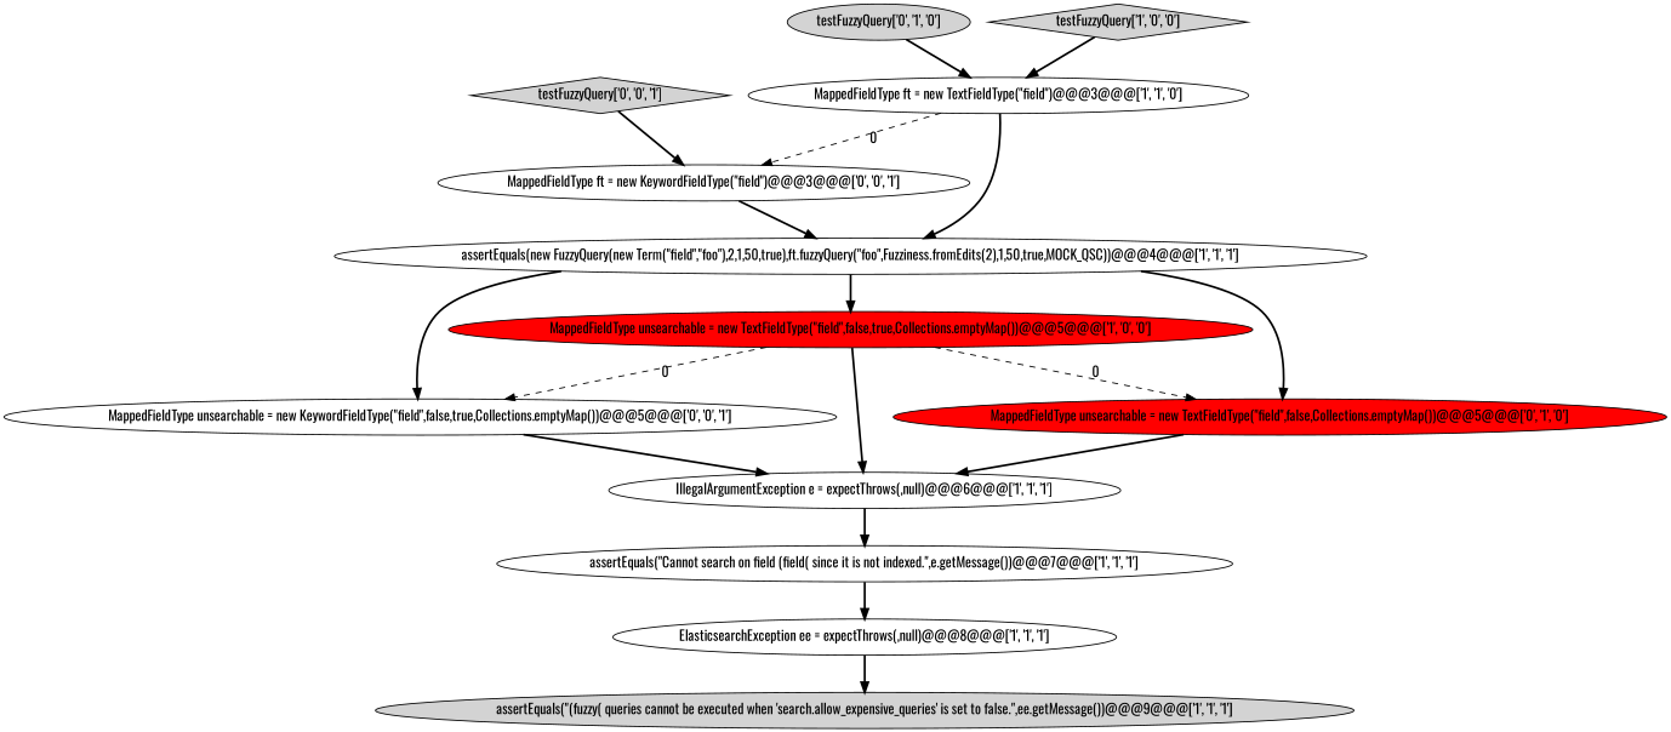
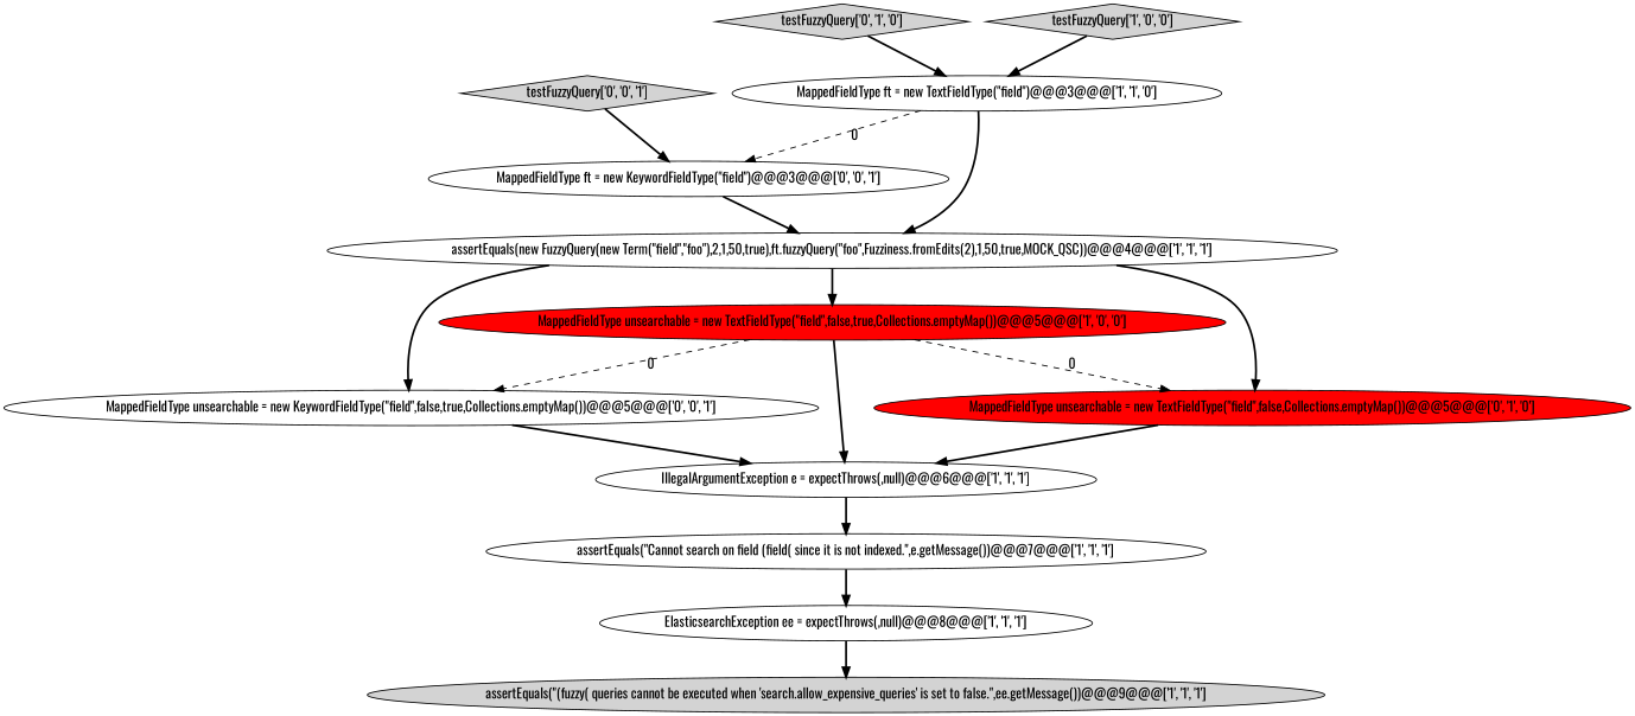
  digraph {
    fontname=Oswald
    node [fillcolor=white shape=ellipse style=filled fontname=Oswald]
    edge [style=bold fontname=Oswald]
    n1 [label="MappedFieldType unsearchable = new KeywordFieldType(\"field\",false,true,Collections.emptyMap())@@@5@@@['0', '0', '1']"]
    n2 [label="IllegalArgumentException e = expectThrows(,null)@@@6@@@['1', '1', '1']"]
    n3 [fillcolor=lightgray label="testFuzzyQuery['0', '0', '1']" shape=diamond]
    n4 [label="MappedFieldType ft = new KeywordFieldType(\"field\")@@@3@@@['0', '0', '1']"]
    n5 [fillcolor=lightgray label="assertEquals(\"(fuzzy( queries cannot be executed when 'search.allow_expensive_queries' is set to false.\",ee.getMessage())@@@9@@@['1', '1', '1']"]
    n6 [label="assertEquals(\"Cannot search on field (field( since it is not indexed.\",e.getMessage())@@@7@@@['1', '1', '1']"]
    n7 [fillcolor=red label="MappedFieldType unsearchable = new TextFieldType(\"field\",false,true,Collections.emptyMap())@@@5@@@['1', '0', '0']"]
    n8 [fillcolor=red label="MappedFieldType unsearchable = new TextFieldType(\"field\",false,Collections.emptyMap())@@@5@@@['0', '1', '0']"]
-   n9 [fillcolor=lightgray label="testFuzzyQuery['0', '1', '0']"]
+   n9 [fillcolor=lightgray label="testFuzzyQuery['0', '1', '0']" shape=diamond]
    n10 [label="MappedFieldType ft = new TextFieldType(\"field\")@@@3@@@['1', '1', '0']"]
    n11 [label="assertEquals(new FuzzyQuery(new Term(\"field\",\"foo\"),2,1,50,true),ft.fuzzyQuery(\"foo\",Fuzziness.fromEdits(2),1,50,true,MOCK_QSC))@@@4@@@['1', '1', '1']"]
    n12 [label="ElasticsearchException ee = expectThrows(,null)@@@8@@@['1', '1', '1']"]
    n13 [fillcolor=lightgray label="testFuzzyQuery['1', '0', '0']" shape=diamond]
    n1 -> n2
    n2 -> n6
    n3 -> n4
    n4 -> n11
    n6 -> n12
    n7 -> n1 [label=0 style=dashed]
    n7 -> n2
    n7 -> n8 [label=0 style=dashed]
    n8 -> n2
    n9 -> n10
    n10 -> n4 [label=0 style=dashed]
    n10 -> n11
    n11 -> n1
    n11 -> n7
    n11 -> n8
    n12 -> n5
    n13 -> n10
  }
